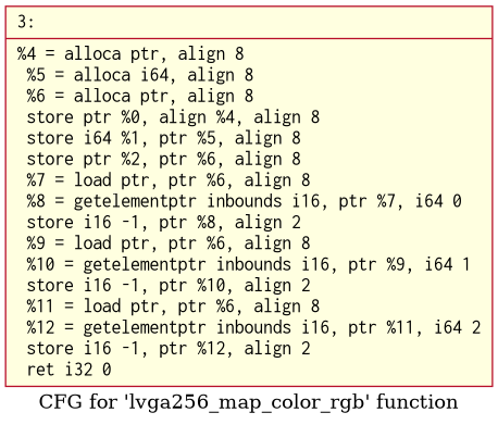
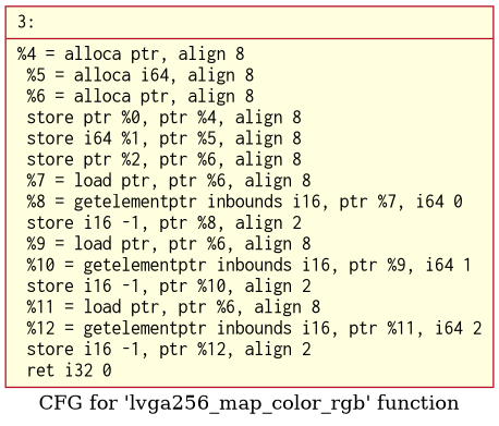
  digraph {
    label="CFG for 'lvga256_map_color_rgb' function"
-   n1 [color="#b70d28ff" fillcolor=lightyellow fontname=Courier label="{3:\l|  %4 = alloca ptr, align 8\l  %5 = alloca i64, align 8\l  %6 = alloca ptr, align 8\l  store ptr %0, align %4, align 8\l  store i64 %1, ptr %5, align 8\l  store ptr %2, ptr %6, align 8\l  %7 = load ptr, ptr %6, align 8\l  %8 = getelementptr inbounds i16, ptr %7, i64 0\l  store i16 -1, ptr %8, align 2\l  %9 = load ptr, ptr %6, align 8\l  %10 = getelementptr inbounds i16, ptr %9, i64 1\l  store i16 -1, ptr %10, align 2\l  %11 = load ptr, ptr %6, align 8\l  %12 = getelementptr inbounds i16, ptr %11, i64 2\l  store i16 -1, ptr %12, align 2\l  ret i32 0\l}" shape=record style=filled]
+   n1 [color="#b70d28ff" fillcolor=lightyellow fontname=Courier label="{3:\l|  %4 = alloca ptr, align 8\l  %5 = alloca i64, align 8\l  %6 = alloca ptr, align 8\l  store ptr %0, ptr %4, align 8\l  store i64 %1, ptr %5, align 8\l  store ptr %2, ptr %6, align 8\l  %7 = load ptr, ptr %6, align 8\l  %8 = getelementptr inbounds i16, ptr %7, i64 0\l  store i16 -1, ptr %8, align 2\l  %9 = load ptr, ptr %6, align 8\l  %10 = getelementptr inbounds i16, ptr %9, i64 1\l  store i16 -1, ptr %10, align 2\l  %11 = load ptr, ptr %6, align 8\l  %12 = getelementptr inbounds i16, ptr %11, i64 2\l  store i16 -1, ptr %12, align 2\l  ret i32 0\l}" shape=record style=filled]
  }
